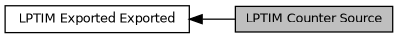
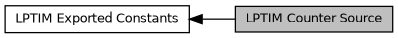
  digraph {
    rankdir=LR
    node [color=black fontname=Helvetica fontsize=10 shape=record style=filled]
    n1 [fillcolor=grey75 fontcolor=black height=0.2 label="LPTIM Counter Source" width=0.4]
-   n2 [fillcolor=white height=0.2 label="LPTIM Exported Exported" width=0.4]
+   n2 [fillcolor=white height=0.2 label="LPTIM Exported Constants" width=0.4]
    n2 -> n1 [dir=back fontname=Helvetica fontsize=10 labelfontname=Helvetica labelfontsize=10 shape=plaintext style=solid]
  }
